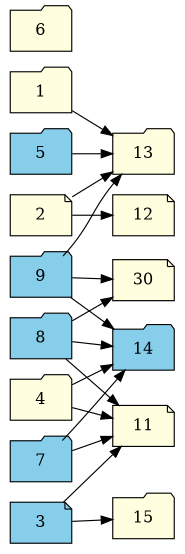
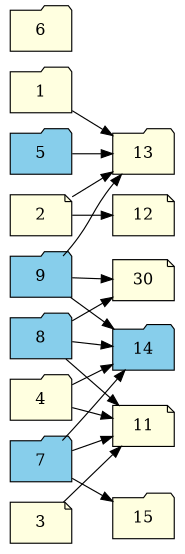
  digraph {
    fontname="DejaVu Serif"
    rankdir=LR
    node [alpha=0.12 fillcolor=lightyellow fontname="DejaVu Serif" shape=folder style=filled]
    edge [fontname="DejaVu Serif"]
    1 [alpha=0.03 expect_size=20518912]
    13 [alpha=0.02 expect_size=14561280]
    14 [alpha=0.03 expect_size=43381760 fillcolor=skyblue]
    2 [alpha=0.13 expect_size=18530304 shape=note]
    12 [alpha=0.15 expect_size=31087616 shape=note]
-   3 [expect_size=33912832 fillcolor=skyblue shape=note]
+   3 [expect_size=33912832 shape=note]
    11 [alpha=0.11 expect_size=23201792 shape=note]
    15 [alpha=0.05 expect_size=23356416]
    4 [expect_size=50173952]
    5 [alpha=0.16 expect_size=13691904 fillcolor=skyblue]
    6 [alpha=0.16 expect_size=49882112]
    7 [alpha=0.05 expect_size=39029760 fillcolor=skyblue]
    8 [alpha=0.13 expect_size=34412544 fillcolor=skyblue]
    n14 [alpha=0.18 expect_size=40186880 label=30 shape=note]
    9 [expect_size=47246336 fillcolor=skyblue]
    1 -> 13
    2 -> 13
    2 -> 12
    3 -> 11
-   3 -> 15
+   7 -> 15
    4 -> 14
    4 -> 11
    5 -> 13
    7 -> 14
    7 -> 11
    8 -> 14
    8 -> 11
    8 -> n14
    9 -> 13
    9 -> 14
    9 -> n14
  }
